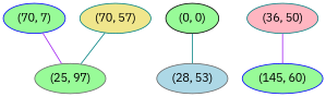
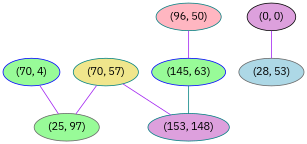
  graph {
    fontname="IBM Plex Sans"
    node [color=teal fillcolor=palegreen fontname="IBM Plex Sans" style=filled]
    edge [color=purple fontname="IBM Plex Sans" weight=1]
-   "(70, 4)" [color=blue label="(70, 7)"]
+   "(70, 4)" [color=blue]
    "(25, 97)" [color=gray40]
    "(28, 53)" [color=gray40 fillcolor=lightblue]
-   "(0, 0)" [color=black]
-   "(36, 50)" [fillcolor=lightpink]
-   "(145, 63)" [color=blue label="(145, 60)"]
+   "(0, 0)" [color=black fillcolor=plum]
+   "(36, 50)" [fillcolor=lightpink label="(96, 50)"]
+   "(145, 63)" [color=blue]
+   "(153, 148)" [fillcolor=plum]
    "(70, 57)" [fillcolor=khaki]
    "(70, 4)" -- "(25, 97)"
-   "(0, 0)" -- "(28, 53)" [color=teal weight=4]
+   "(0, 0)" -- "(28, 53)" [weight=4]
    "(36, 50)" -- "(145, 63)"
-   "(70, 57)" -- "(25, 97)" [color=teal]
+   "(145, 63)" -- "(153, 148)" [color=teal weight=3]
+   "(70, 57)" -- "(25, 97)"
+   "(70, 57)" -- "(153, 148)"
  }
